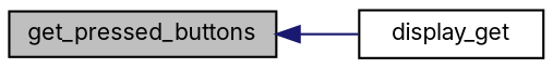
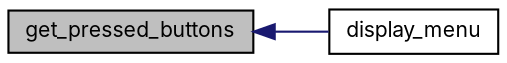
  digraph {
    rankdir=LR
    fontname=Inter
    node [color=black fontname=Inter fontsize=10 shape=record style=filled]
    n1 [fillcolor=grey75 fontcolor=black height=0.2 label=get_pressed_buttons width=0.4]
-   n2 [fillcolor=white height=0.2 label=display_get width=0.4]
+   n2 [fillcolor=white height=0.2 label=display_menu width=0.4]
    n1 -> n2 [color=midnightblue dir=back fontname=Inter fontsize=10 labelfontname=Helvetica labelfontsize=10 style=solid]
  }
